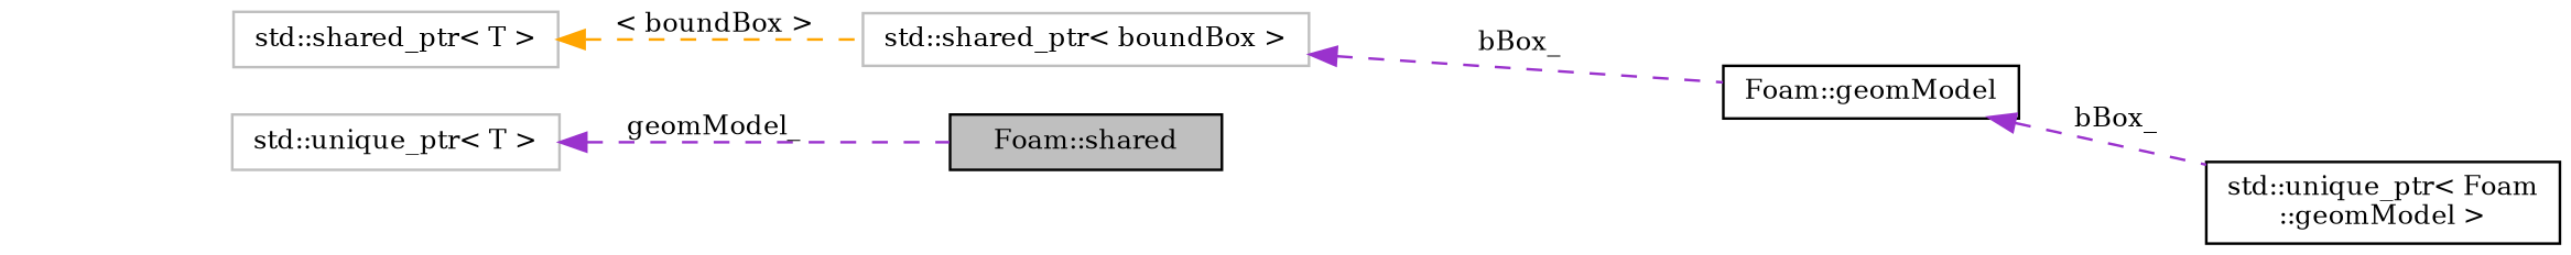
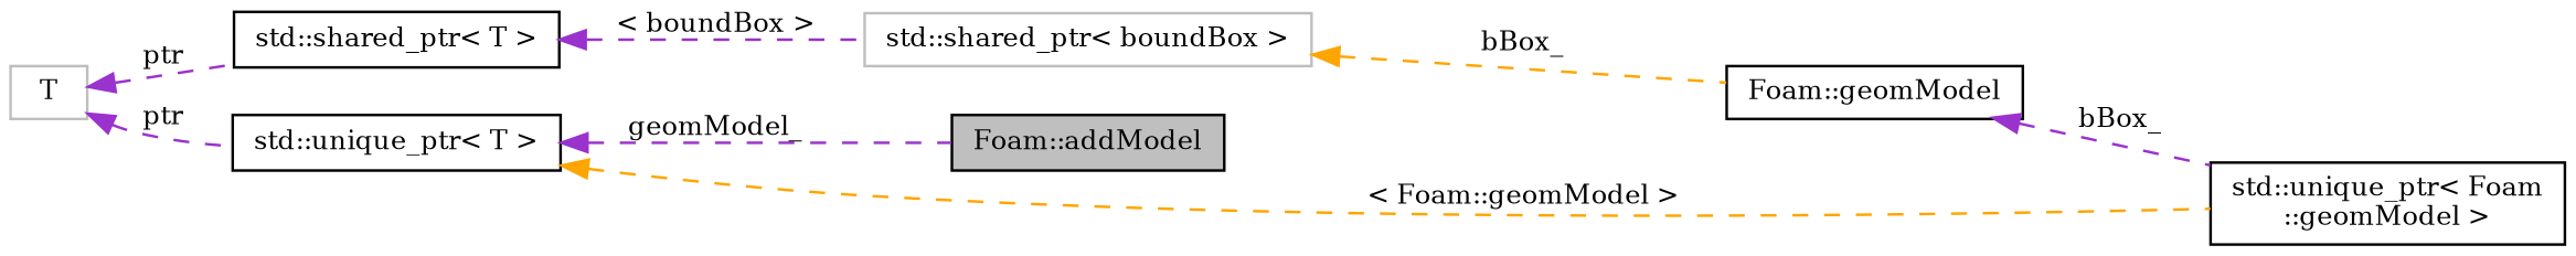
  digraph {
    fontname="DejaVu Serif"
    rankdir=LR
    node [color=grey75 fillcolor=white fontname="DejaVu Serif" fontsize=10 shape=record style=filled]
    edge [color=darkorchid3 dir=back fontname="DejaVu Serif" fontsize=10 labelfontname=Helvetica labelfontsize=10 style=dashed]
-   n1 [color=black fillcolor=grey75 fontcolor=black height=0.2 label="Foam::shared" width=0.4]
+   n1 [color=black fillcolor=grey75 fontcolor=black height=0.2 label="Foam::addModel" width=0.4]
    n2 [color=black height=0.2 label="std::unique_ptr\< Foam\l::geomModel \>" width=0.4]
    n3 [color=black height=0.2 label="Foam::geomModel" width=0.4]
    n4 [height=0.2 label="std::shared_ptr\< boundBox \>" width=0.4]
-   n5 [height=0.2 label="std::shared_ptr\< T \>" width=0.4]
-   n7 [height=0.2 label="std::unique_ptr\< T \>" width=0.4]
+   n5 [color=black height=0.2 label="std::shared_ptr\< T \>" width=0.4]
+   n6 [height=0.2 label=T width=0.4]
+   n7 [color=black height=0.2 label="std::unique_ptr\< T \>" width=0.4]
    n3 -> n2 [label=" bBox_"]
-   n4 -> n3 [label=" bBox_"]
-   n5 -> n4 [color=orange label=" \< boundBox \>"]
+   n4 -> n3 [color=orange label=" bBox_"]
+   n5 -> n4 [label=" \< boundBox \>"]
+   n6 -> n5 [label=" ptr"]
+   n6 -> n7 [label=" ptr"]
    n7 -> n1 [label=" geomModel_"]
+   n7 -> n2 [color=orange label=" \< Foam::geomModel \>"]
  }
